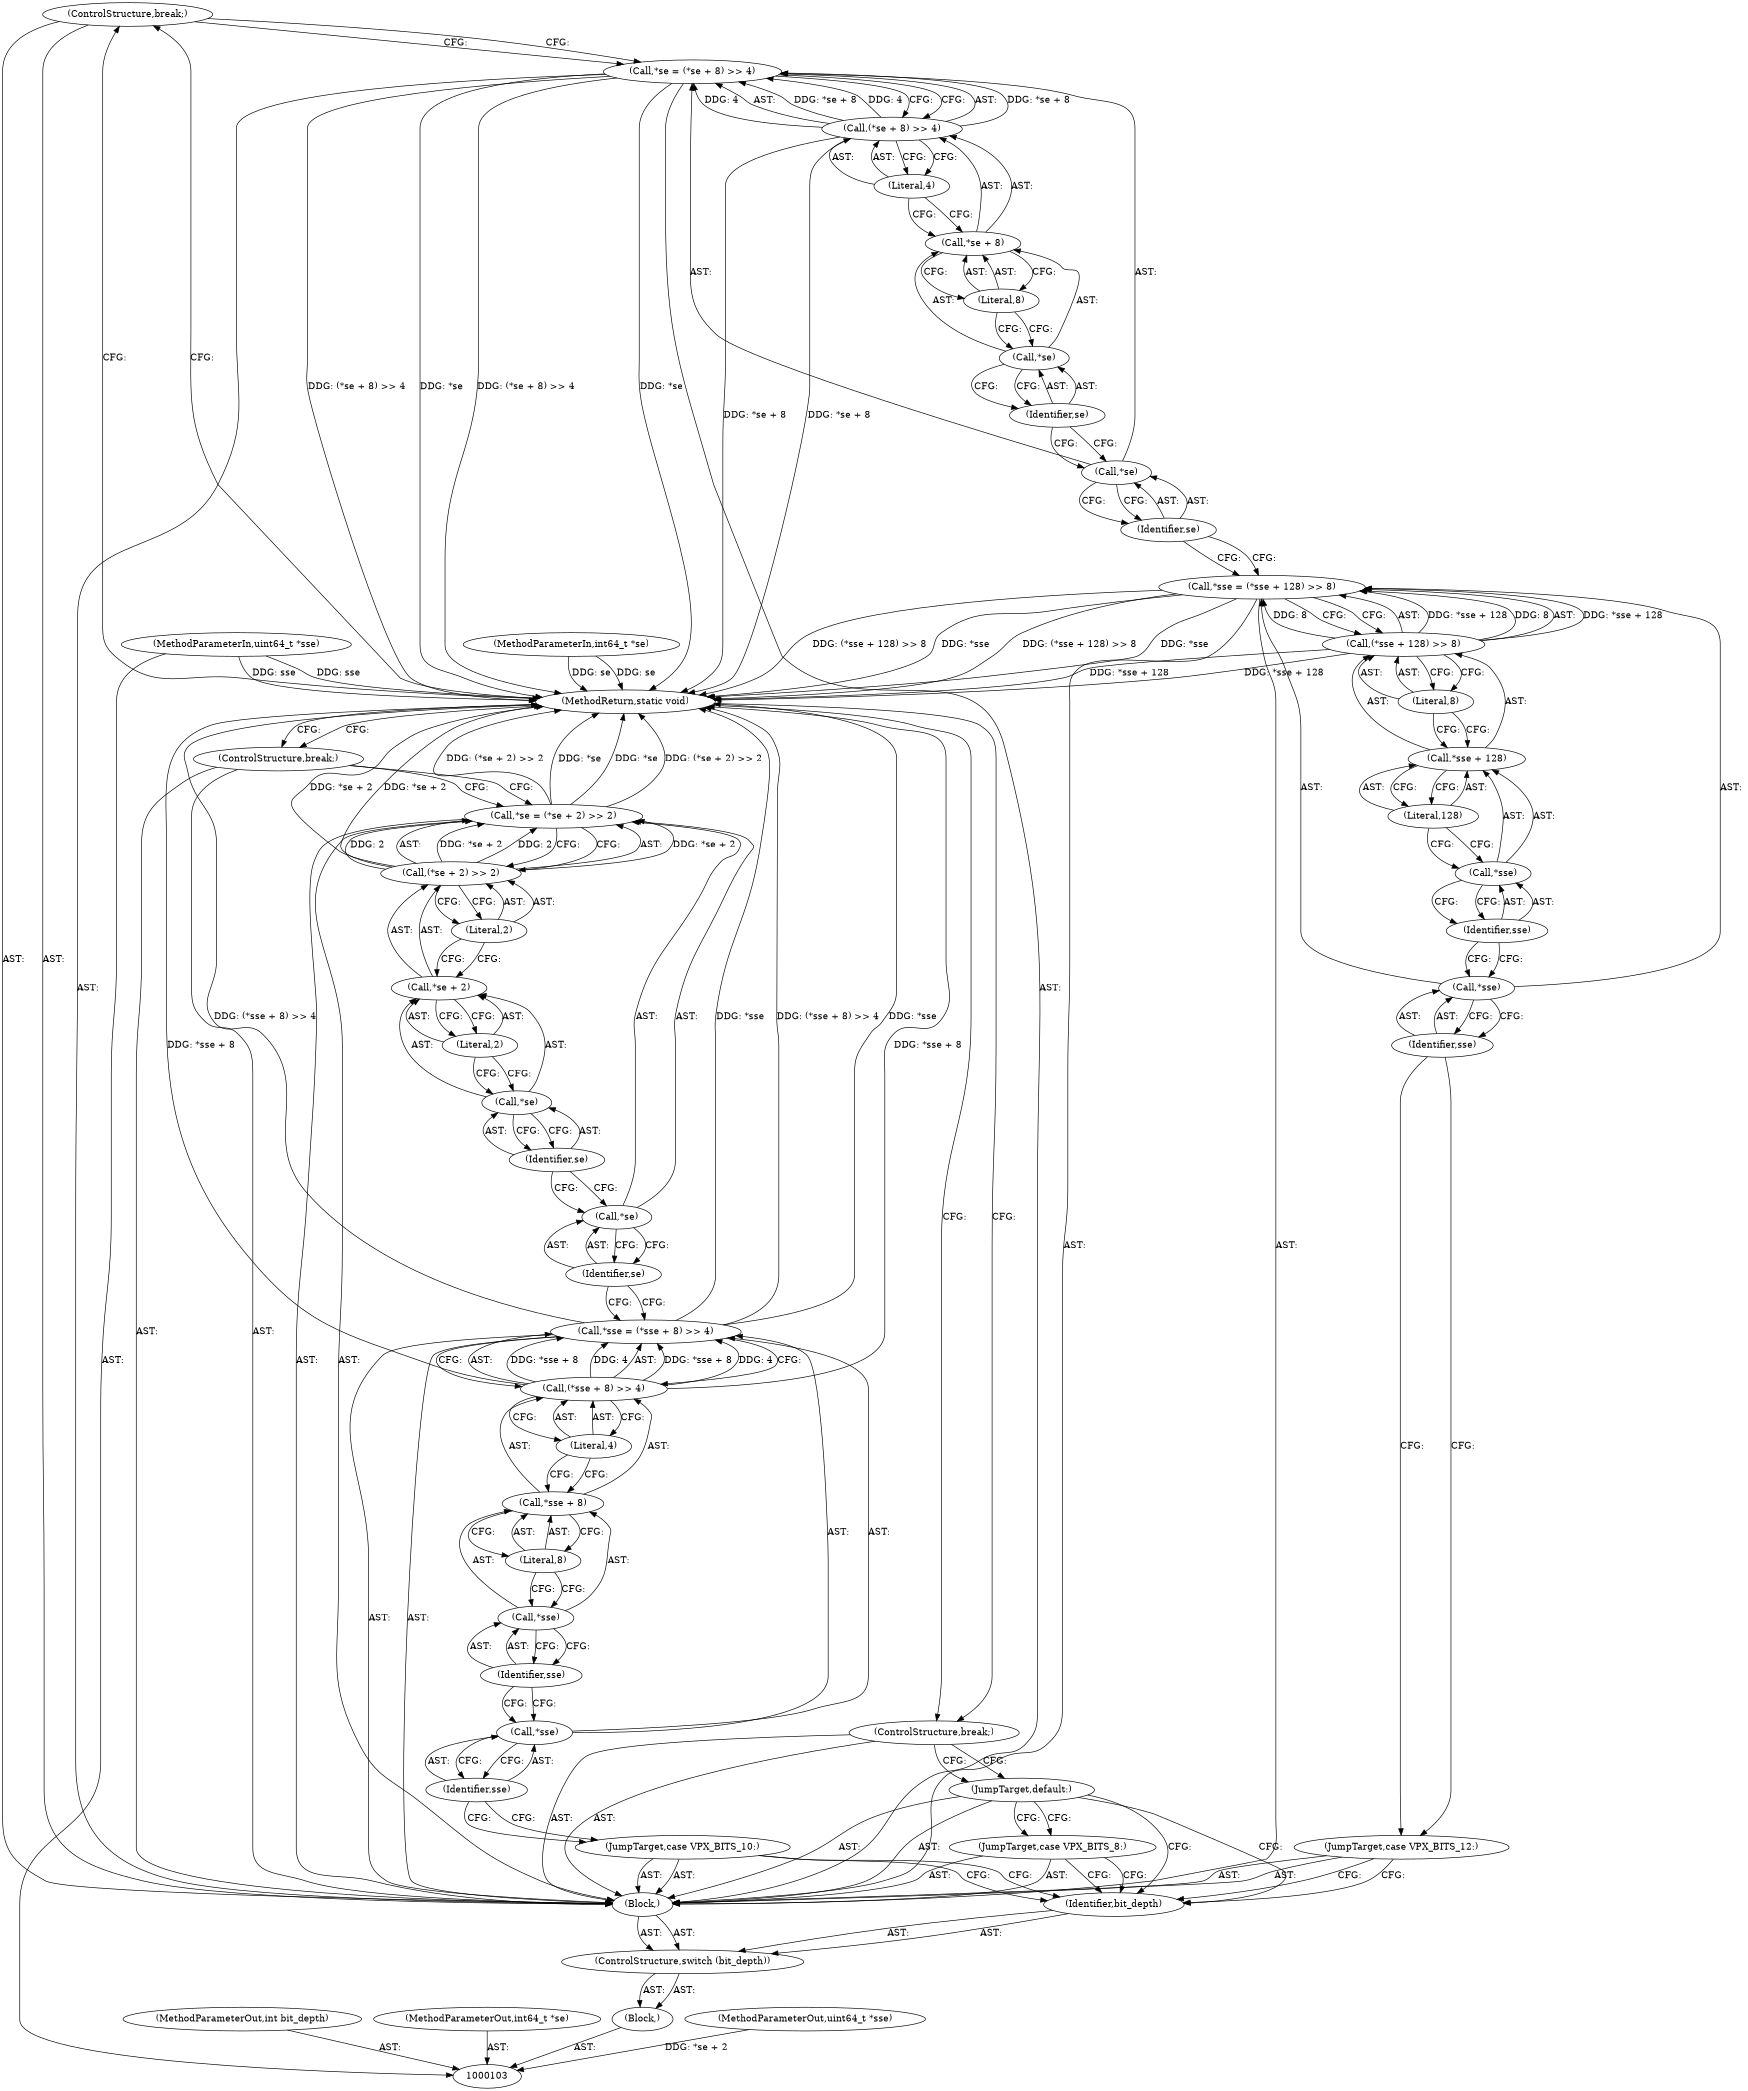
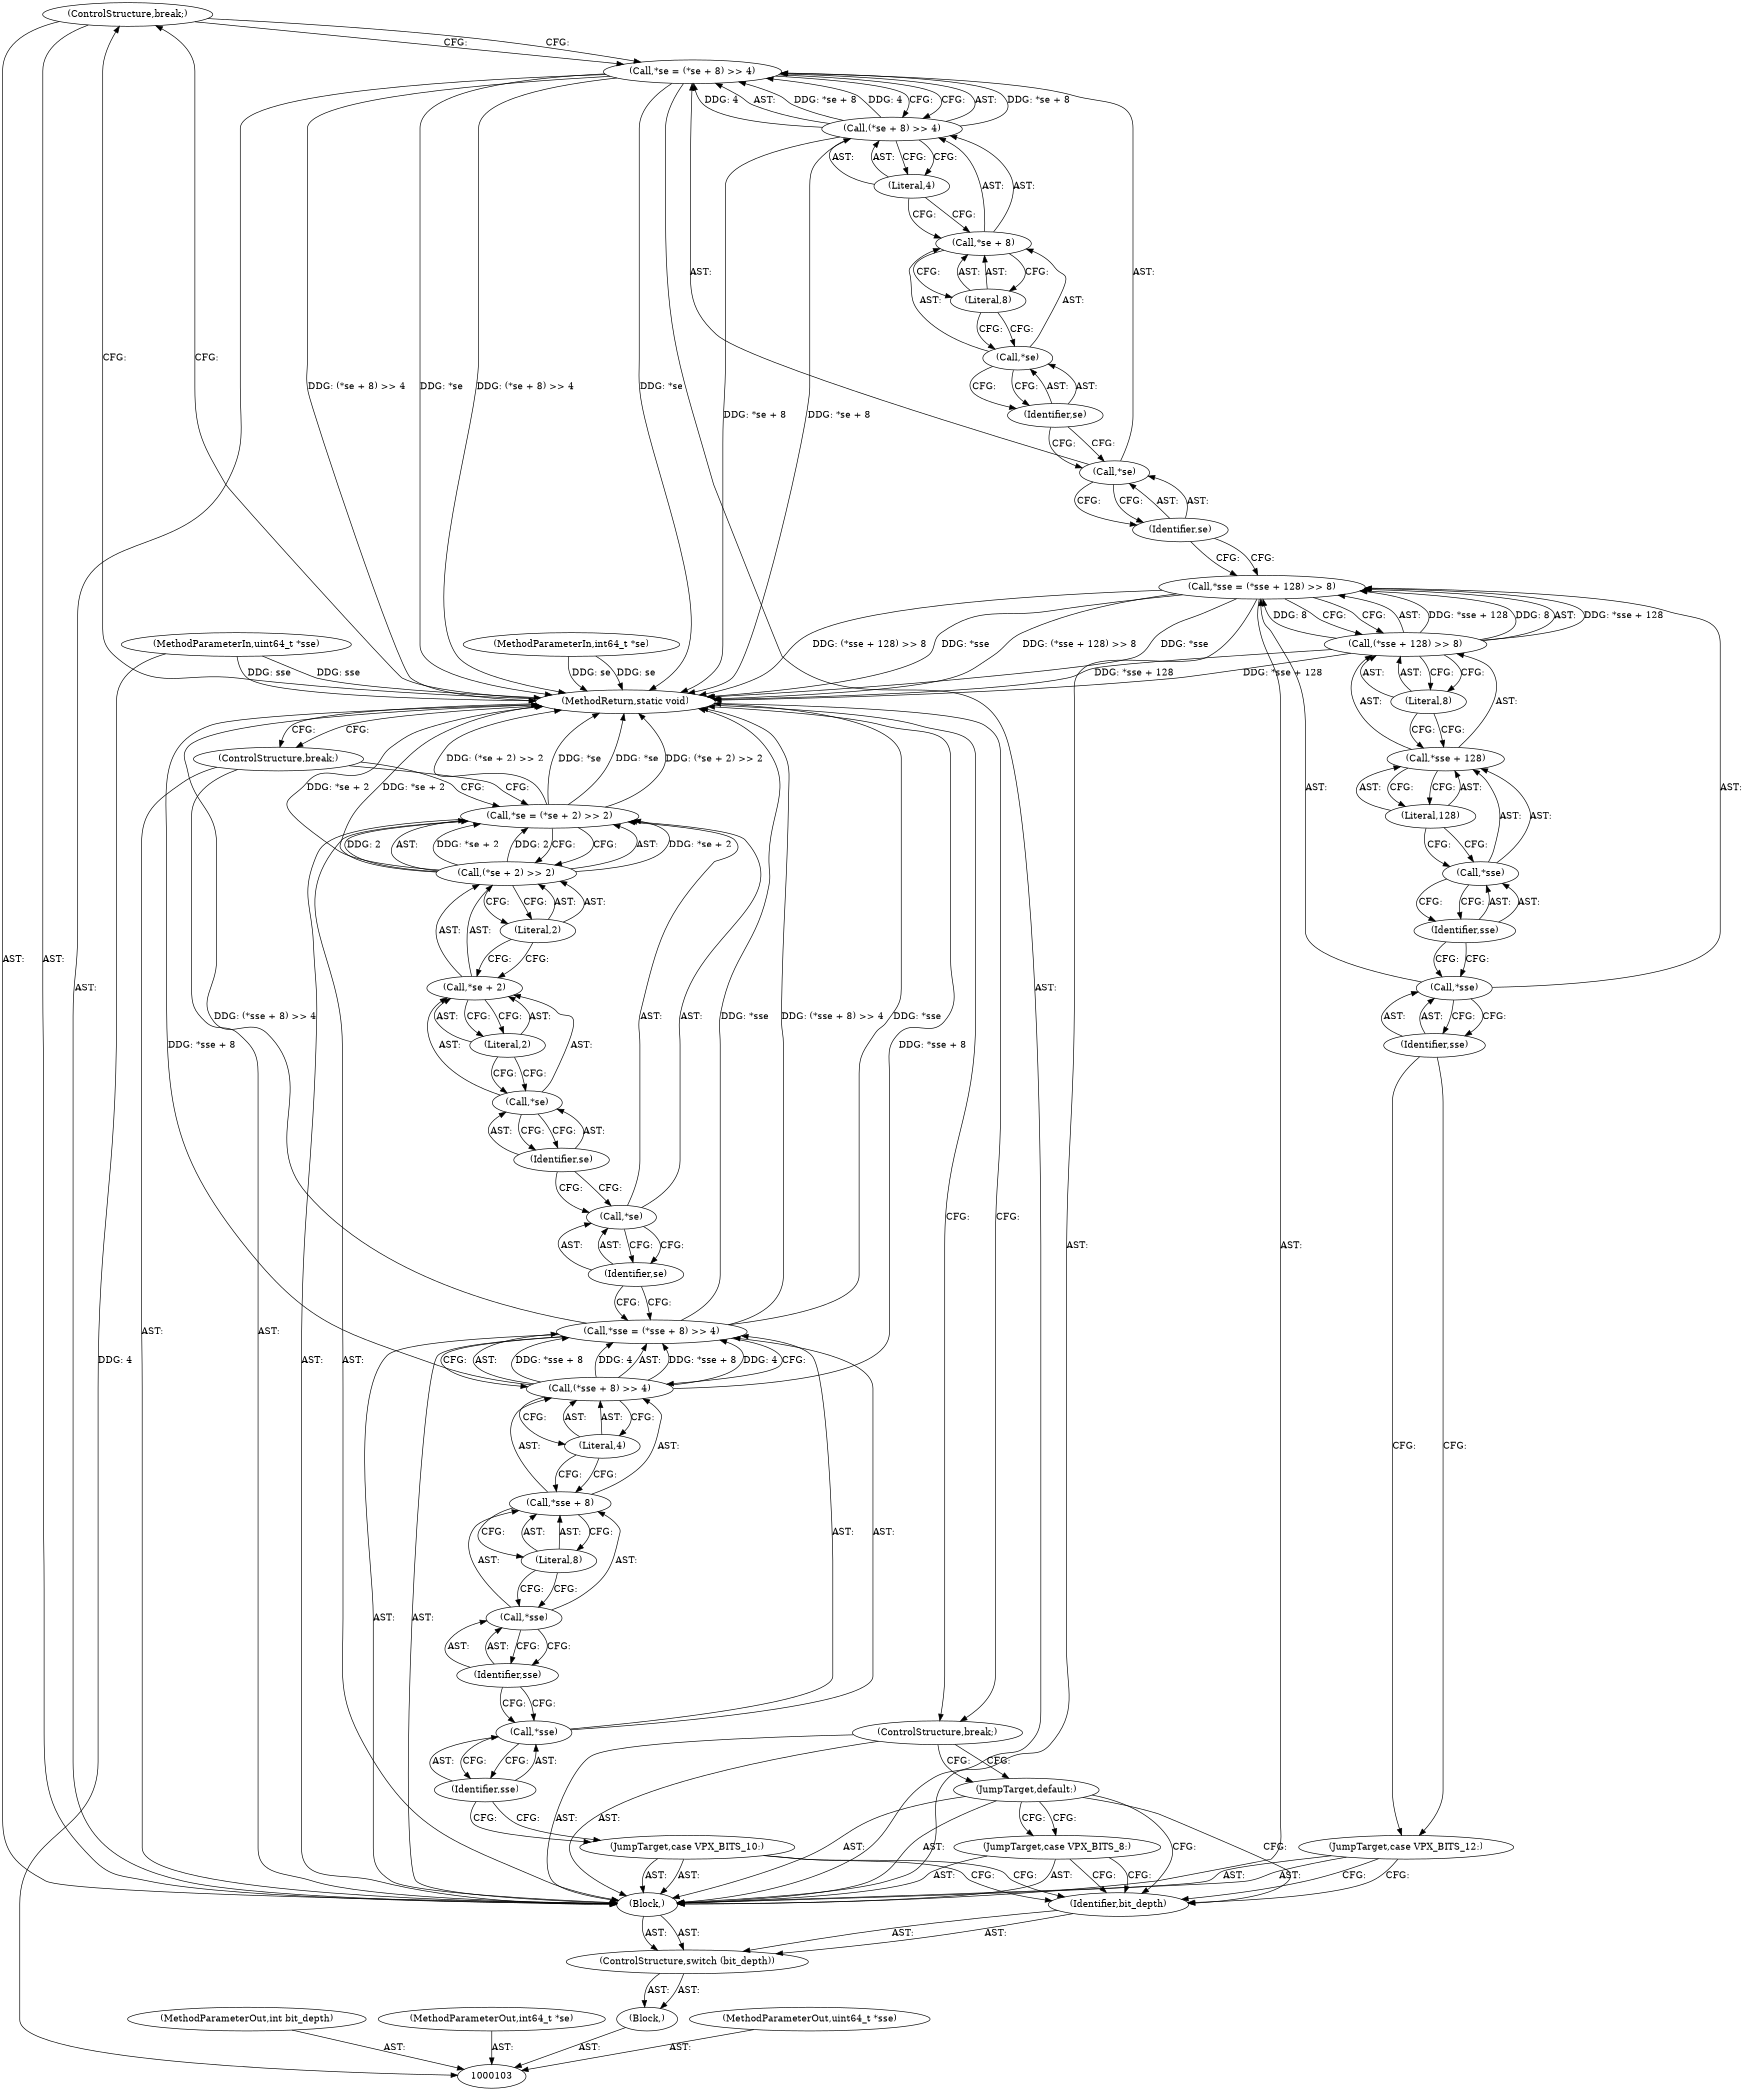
  digraph {
    n1 [label="(ControlStructure,break;)"]
    n2 [label="(Block,)"]
    n3 [label="(Call,*se = (*se + 8) >> 4)"]
    n4 [label="(ControlStructure,switch (bit_depth))"]
    n5 [label="(MethodReturn,static void)"]
    n6 [label="(Call,(*se + 8) >> 4)"]
    n7 [label="(JumpTarget,case VPX_BITS_10:)"]
    n8 [label="(Identifier,bit_depth)"]
    n9 [label="(Call,(*sse + 8) >> 4)"]
    n10 [label="(Literal,4)"]
    n11 [label="(Call,*sse = (*sse + 8) >> 4)"]
    n12 [label="(Call,*sse + 8)"]
    n13 [label="(ControlStructure,break;)"]
    n14 [label="(ControlStructure,break;)"]
    n15 [label="(Literal,8)"]
    n16 [label="(Call,*sse)"]
    n17 [label="(Identifier,sse)"]
    n18 [label="(Call,*sse)"]
    n19 [label="(Identifier,sse)"]
    n20 [label="(Call,(*se + 2) >> 2)"]
    n21 [label="(Literal,2)"]
    n22 [label="(Call,*se = (*se + 2) >> 2)"]
    n23 [label="(Call,*se + 2)"]
    n24 [label="(Literal,2)"]
    n25 [label="(Call,*se)"]
    n26 [label="(Identifier,se)"]
    n27 [label="(Call,*se)"]
    n28 [label="(Identifier,se)"]
    n29 [label="(JumpTarget,case VPX_BITS_8:)"]
    n30 [label="(JumpTarget,default:)"]
    n31 [label="(MethodParameterOut,int bit_depth)"]
    1000103
    n33 [label="(MethodParameterIn,int64_t *se)"]
    n34 [label="(MethodParameterOut,int64_t *se)"]
    n35 [label="(MethodParameterIn,uint64_t *sse)"]
    n36 [label="(MethodParameterOut,uint64_t *sse)"]
    n37 [label="(Block,)"]
    n38 [label="(JumpTarget,case VPX_BITS_12:)"]
    n39 [label="(Call,(*sse + 128) >> 8)"]
    n40 [label="(Literal,8)"]
    n41 [label="(Call,*sse = (*sse + 128) >> 8)"]
    n42 [label="(Call,*sse + 128)"]
    n43 [label="(Literal,128)"]
    n44 [label="(Call,*sse)"]
    n45 [label="(Identifier,sse)"]
    n46 [label="(Call,*sse)"]
    n47 [label="(Identifier,sse)"]
    n48 [label="(Literal,4)"]
    n49 [label="(Call,*se + 8)"]
    n50 [label="(Literal,8)"]
    n51 [label="(Call,*se)"]
    n52 [label="(Identifier,se)"]
    n53 [label="(Call,*se)"]
    n54 [label="(Identifier,se)"]
    n1 -> n2 [label="AST: "]
    n1 -> n2 [label="AST: "]
    n1 -> n3 [label="CFG: "]
    n1 -> n3 [label="CFG: "]
    n2 -> n4 [label="AST: "]
    n2 -> n4 [label="AST: "]
    n3 -> n2 [label="AST: "]
    n3 -> n2 [label="AST: "]
    n3 -> n5 [label="DDG: (*se + 8) >> 4"]
    n3 -> n5 [label="DDG: *se"]
    n3 -> n5 [label="DDG: (*se + 8) >> 4"]
    n3 -> n5 [label="DDG: *se"]
    n3 -> n6 [label="CFG: "]
    n3 -> n6 [label="CFG: "]
    n4 -> n37 [label="AST: "]
    n4 -> n37 [label="AST: "]
    n5 -> n1 [label="CFG: "]
    n5 -> n1 [label="CFG: "]
    n5 -> n13 [label="CFG: "]
    n5 -> n13 [label="CFG: "]
    n5 -> n14 [label="CFG: "]
    n5 -> n14 [label="CFG: "]
    n6 -> n3 [label="AST: "]
    n6 -> n3 [label="DDG: *se + 8"]
    n6 -> n3 [label="DDG: 4"]
    n6 -> n3 [label="AST: "]
    n6 -> n3 [label="DDG: *se + 8"]
    n6 -> n3 [label="DDG: 4"]
    n6 -> n5 [label="DDG: *se + 8"]
    n6 -> n5 [label="DDG: *se + 8"]
    n6 -> n48 [label="CFG: "]
    n6 -> n48 [label="CFG: "]
    n7 -> n2 [label="AST: "]
    n7 -> n2 [label="AST: "]
    n7 -> n8 [label="CFG: "]
    n7 -> n8 [label="CFG: "]
    n8 -> n4 [label="AST: "]
    n8 -> n4 [label="AST: "]
    n9 -> n5 [label="DDG: *sse + 8"]
    n9 -> n5 [label="DDG: *sse + 8"]
    n9 -> n10 [label="CFG: "]
    n9 -> n10 [label="CFG: "]
    n9 -> n11 [label="AST: "]
    n9 -> n11 [label="DDG: *sse + 8"]
    n9 -> n11 [label="DDG: 4"]
    n9 -> n11 [label="AST: "]
    n9 -> n11 [label="DDG: *sse + 8"]
    n9 -> n11 [label="DDG: 4"]
    n10 -> n9 [label="AST: "]
    n10 -> n9 [label="AST: "]
    n10 -> n12 [label="CFG: "]
    n10 -> n12 [label="CFG: "]
    n11 -> n2 [label="AST: "]
    n11 -> n2 [label="AST: "]
    n11 -> n5 [label="DDG: *sse"]
    n11 -> n5 [label="DDG: (*sse + 8) >> 4"]
    n11 -> n5 [label="DDG: *sse"]
    n11 -> n5 [label="DDG: (*sse + 8) >> 4"]
    n11 -> n9 [label="CFG: "]
    n11 -> n9 [label="CFG: "]
    n12 -> n9 [label="AST: "]
    n12 -> n9 [label="AST: "]
    n12 -> n15 [label="CFG: "]
    n12 -> n15 [label="CFG: "]
    n13 -> n2 [label="AST: "]
    n13 -> n2 [label="AST: "]
    n13 -> n22 [label="CFG: "]
    n13 -> n22 [label="CFG: "]
    n14 -> n2 [label="AST: "]
    n14 -> n2 [label="AST: "]
    n14 -> n30 [label="CFG: "]
    n14 -> n30 [label="CFG: "]
    n15 -> n12 [label="AST: "]
    n15 -> n12 [label="AST: "]
    n15 -> n16 [label="CFG: "]
    n15 -> n16 [label="CFG: "]
    n16 -> n12 [label="AST: "]
    n16 -> n12 [label="AST: "]
    n16 -> n17 [label="CFG: "]
    n16 -> n17 [label="CFG: "]
    n17 -> n16 [label="AST: "]
    n17 -> n16 [label="AST: "]
    n17 -> n18 [label="CFG: "]
    n17 -> n18 [label="CFG: "]
    n18 -> n11 [label="AST: "]
    n18 -> n11 [label="AST: "]
    n18 -> n19 [label="CFG: "]
    n18 -> n19 [label="CFG: "]
    n19 -> n7 [label="CFG: "]
    n19 -> n7 [label="CFG: "]
    n19 -> n18 [label="AST: "]
    n19 -> n18 [label="AST: "]
    n20 -> n5 [label="DDG: *se + 2"]
    n20 -> n5 [label="DDG: *se + 2"]
    n20 -> n21 [label="CFG: "]
    n20 -> n21 [label="CFG: "]
    n20 -> n22 [label="AST: "]
    n20 -> n22 [label="DDG: *se + 2"]
    n20 -> n22 [label="DDG: 2"]
    n20 -> n22 [label="AST: "]
    n20 -> n22 [label="DDG: *se + 2"]
    n20 -> n22 [label="DDG: 2"]
    n21 -> n20 [label="AST: "]
    n21 -> n20 [label="AST: "]
    n21 -> n23 [label="CFG: "]
    n21 -> n23 [label="CFG: "]
    n22 -> n2 [label="AST: "]
    n22 -> n2 [label="AST: "]
    n22 -> n5 [label="DDG: *se"]
    n22 -> n5 [label="DDG: (*se + 2) >> 2"]
    n22 -> n5 [label="DDG: *se"]
    n22 -> n5 [label="DDG: (*se + 2) >> 2"]
    n22 -> n20 [label="CFG: "]
    n22 -> n20 [label="CFG: "]
    n23 -> n20 [label="AST: "]
    n23 -> n20 [label="AST: "]
    n23 -> n24 [label="CFG: "]
    n23 -> n24 [label="CFG: "]
    n24 -> n23 [label="AST: "]
    n24 -> n23 [label="AST: "]
    n24 -> n25 [label="CFG: "]
    n24 -> n25 [label="CFG: "]
    n25 -> n23 [label="AST: "]
    n25 -> n23 [label="AST: "]
    n25 -> n26 [label="CFG: "]
    n25 -> n26 [label="CFG: "]
    n26 -> n25 [label="AST: "]
    n26 -> n25 [label="AST: "]
    n26 -> n27 [label="CFG: "]
    n26 -> n27 [label="CFG: "]
    n27 -> n22 [label="AST: "]
    n27 -> n22 [label="AST: "]
    n27 -> n28 [label="CFG: "]
    n27 -> n28 [label="CFG: "]
    n28 -> n11 [label="CFG: "]
    n28 -> n11 [label="CFG: "]
    n28 -> n27 [label="AST: "]
    n28 -> n27 [label="AST: "]
    n29 -> n2 [label="AST: "]
    n29 -> n2 [label="AST: "]
    n29 -> n8 [label="CFG: "]
    n29 -> n8 [label="CFG: "]
    n30 -> n2 [label="AST: "]
    n30 -> n2 [label="AST: "]
    n30 -> n8 [label="CFG: "]
    n30 -> n8 [label="CFG: "]
    n30 -> n29 [label="CFG: "]
    n30 -> n29 [label="CFG: "]
    n31 -> 1000103 [label="AST: "]
    n33 -> n5 [label="DDG: se"]
    n33 -> n5 [label="DDG: se"]
    n34 -> 1000103 [label="AST: "]
    n35 -> n5 [label="DDG: sse"]
    n35 -> n5 [label="DDG: sse"]
-   n35 -> 1000103 [label="AST: "]
-   n36 -> 1000103 [label="DDG: *se + 2"]
+   n35 -> 1000103 [label="DDG: 4"]
+   n36 -> 1000103 [label="AST: "]
    n37 -> 1000103 [label="AST: "]
    n38 -> n2 [label="AST: "]
    n38 -> n2 [label="AST: "]
    n38 -> n8 [label="CFG: "]
    n38 -> n8 [label="CFG: "]
    n39 -> n5 [label="DDG: *sse + 128"]
    n39 -> n5 [label="DDG: *sse + 128"]
    n39 -> n40 [label="CFG: "]
    n39 -> n40 [label="CFG: "]
    n39 -> n41 [label="AST: "]
    n39 -> n41 [label="DDG: *sse + 128"]
    n39 -> n41 [label="DDG: 8"]
    n39 -> n41 [label="AST: "]
    n39 -> n41 [label="DDG: *sse + 128"]
    n39 -> n41 [label="DDG: 8"]
    n40 -> n39 [label="AST: "]
    n40 -> n39 [label="AST: "]
    n40 -> n42 [label="CFG: "]
    n40 -> n42 [label="CFG: "]
    n41 -> n2 [label="AST: "]
    n41 -> n2 [label="AST: "]
    n41 -> n5 [label="DDG: (*sse + 128) >> 8"]
    n41 -> n5 [label="DDG: *sse"]
    n41 -> n5 [label="DDG: (*sse + 128) >> 8"]
    n41 -> n5 [label="DDG: *sse"]
    n41 -> n39 [label="CFG: "]
    n41 -> n39 [label="CFG: "]
    n42 -> n39 [label="AST: "]
    n42 -> n39 [label="AST: "]
    n42 -> n43 [label="CFG: "]
    n42 -> n43 [label="CFG: "]
    n43 -> n42 [label="AST: "]
    n43 -> n42 [label="AST: "]
    n43 -> n44 [label="CFG: "]
    n43 -> n44 [label="CFG: "]
    n44 -> n42 [label="AST: "]
    n44 -> n42 [label="AST: "]
    n44 -> n45 [label="CFG: "]
    n44 -> n45 [label="CFG: "]
    n45 -> n44 [label="AST: "]
    n45 -> n44 [label="AST: "]
    n45 -> n46 [label="CFG: "]
    n45 -> n46 [label="CFG: "]
    n46 -> n41 [label="AST: "]
    n46 -> n41 [label="AST: "]
    n46 -> n47 [label="CFG: "]
    n46 -> n47 [label="CFG: "]
    n47 -> n38 [label="CFG: "]
    n47 -> n38 [label="CFG: "]
    n47 -> n46 [label="AST: "]
    n47 -> n46 [label="AST: "]
    n48 -> n6 [label="AST: "]
    n48 -> n6 [label="AST: "]
    n48 -> n49 [label="CFG: "]
    n48 -> n49 [label="CFG: "]
    n49 -> n6 [label="AST: "]
    n49 -> n6 [label="AST: "]
    n49 -> n50 [label="CFG: "]
    n49 -> n50 [label="CFG: "]
    n50 -> n49 [label="AST: "]
    n50 -> n49 [label="AST: "]
    n50 -> n51 [label="CFG: "]
    n50 -> n51 [label="CFG: "]
    n51 -> n49 [label="AST: "]
    n51 -> n49 [label="AST: "]
    n51 -> n52 [label="CFG: "]
    n51 -> n52 [label="CFG: "]
    n52 -> n51 [label="AST: "]
    n52 -> n51 [label="AST: "]
    n52 -> n53 [label="CFG: "]
    n52 -> n53 [label="CFG: "]
    n53 -> n3 [label="AST: "]
    n53 -> n3 [label="AST: "]
    n53 -> n54 [label="CFG: "]
    n53 -> n54 [label="CFG: "]
    n54 -> n41 [label="CFG: "]
    n54 -> n41 [label="CFG: "]
    n54 -> n53 [label="AST: "]
    n54 -> n53 [label="AST: "]
  }
